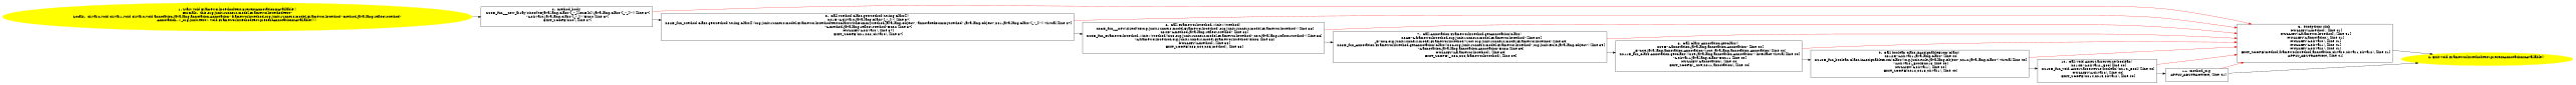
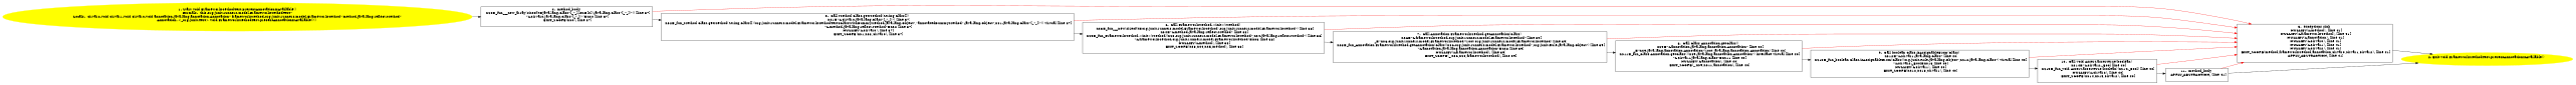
  digraph {
    rankdir=LR
    node [shape=box]
    n1 [color=yellow label="1: Start void FrameworkMethodTest.presentAnnotationIsAvailable()\nFormals:  this:org.junit.runners.model.FrameworkMethodTest*\nLocals:  $irvar2:void $irvar1:void $irvar0:void annotation:java.lang.annotation.Annotation* frameworkMethod:org.junit.runners.model.FrameworkMethod* method:java.lang.reflect.Method*\nAnnotation: <_org.junit.Test> void FrameworkMethodTest.presentAnnotationIsAvailable()() \n  " style=filled shape=""]
    n2 [label="4:  method_body \n   n$0=_fun___new_array(sizeof(t=java.lang.Class*[_*_];len=[0]):java.lang.Class*[_*_](*)) [line 37]\n  *&$irvar0:java.lang.Class*[_*_](*)=n$0 [line 37]\n  EXIT_SCOPE(n$0); [line 37]\n "]
    n3 [label="3:  exceptions sink \n   NULLIFY(&method); [line 41]\n  NULLIFY(&frameworkMethod); [line 41]\n  NULLIFY(&annotation); [line 41]\n  NULLIFY(&$irvar0); [line 41]\n  NULLIFY(&$irvar1); [line 41]\n  NULLIFY(&$irvar2); [line 41]\n  EXIT_SCOPE(method,frameworkMethod,annotation,$irvar0,$irvar1,$irvar2); [line 41]\n  APPLY_ABSTRACTION; [line 41]\n "]
    n4 [label="5:  Call Method Class.getMethod(String,Class[]) \n   n$1=*&$irvar0:java.lang.Class*[_*_](*) [line 37]\n  n$2=_fun_Method Class.getMethod(String,Class[])(org.junit.runners.model.FrameworkMethodTest$ClassWithDummyMethod:java.lang.Object*,\"annotatedDummyMethod\":java.lang.Object*,n$1:java.lang.Class*[_*_](*)) virtual [line 37]\n  *&method:java.lang.reflect.Method*=n$2 [line 37]\n  NULLIFY(&$irvar0); [line 37]\n  EXIT_SCOPE(n$1,n$2,$irvar0); [line 37]\n "]
    n5 [color=yellow label="2: Exit void FrameworkMethodTest.presentAnnotationIsAvailable() \n  " style=filled shape=""]
    n6 [label="6:  Call FrameworkMethod.<init>(Method) \n   n$3=_fun___new(sizeof(t=org.junit.runners.model.FrameworkMethod):org.junit.runners.model.FrameworkMethod*) [line 38]\n  n$4=*&method:java.lang.reflect.Method* [line 38]\n  n$5=_fun_FrameworkMethod.<init>(Method)(n$3:org.junit.runners.model.FrameworkMethod*,n$4:java.lang.reflect.Method*) [line 38]\n  *&frameworkMethod:org.junit.runners.model.FrameworkMethod*=n$3 [line 38]\n  NULLIFY(&method); [line 38]\n  EXIT_SCOPE(n$3,n$4,n$5,method); [line 38]\n "]
    n7 [label="7:  Call Annotation FrameworkMethod.getAnnotation(Class) \n   n$6=*&frameworkMethod:org.junit.runners.model.FrameworkMethod* [line 39]\n  _=*n$6:org.junit.runners.model.FrameworkMethod*(root org.junit.runners.model.FrameworkMethod) [line 39]\n  n$8=_fun_Annotation FrameworkMethod.getAnnotation(Class)(n$6:org.junit.runners.model.FrameworkMethod*,org.junit.Rule:java.lang.Object*) [line 39]\n  *&annotation:java.lang.annotation.Annotation*=n$8 [line 39]\n  NULLIFY(&frameworkMethod); [line 39]\n  EXIT_SCOPE(_,n$6,n$8,frameworkMethod); [line 39]\n "]
    n8 [label="8:  Call Class Annotation.getClass() \n   n$9=*&annotation:java.lang.annotation.Annotation* [line 40]\n  _=*n$9:java.lang.annotation.Annotation*(root java.lang.annotation.Annotation) [line 40]\n  n$11=_fun_Class Annotation.getClass()(n$9:java.lang.annotation.Annotation*) interface virtual [line 40]\n  *&$irvar1:java.lang.Class*=n$11 [line 40]\n  NULLIFY(&annotation); [line 40]\n  EXIT_SCOPE(_,n$9,n$11,annotation); [line 40]\n "]
    n9 [label="9:  Call boolean Class.isAssignableFrom(Class) \n   n$12=*&$irvar1:java.lang.Class* [line 40]\n  n$13=_fun_boolean Class.isAssignableFrom(Class)(org.junit.Rule:java.lang.Object*,n$12:java.lang.Class*) virtual [line 40]\n  *&$irvar2:_Bool=n$13 [line 40]\n  NULLIFY(&$irvar1); [line 40]\n  EXIT_SCOPE(n$12,n$13,$irvar1); [line 40]\n "]
    n10 [label="10:  Call void Assert.assertTrue(boolean) \n   n$14=*&$irvar2:_Bool [line 40]\n  n$15=_fun_void Assert.assertTrue(boolean)(n$14:_Bool) [line 40]\n  NULLIFY(&$irvar2); [line 40]\n  EXIT_SCOPE(n$14,n$15,$irvar2); [line 40]\n "]
-   n11 [label="11:  method_org \n   APPLY_ABSTRACTION; [line 41]\n "]
+   n11 [label="11:  method_body \n   APPLY_ABSTRACTION; [line 41]\n "]
    n1 -> n2
    n2 -> n3 [color=red]
    n2 -> n4
    n3 -> n5
    n4 -> n3 [color=red]
    n4 -> n6
    n6 -> n3 [color=red]
    n6 -> n7
    n7 -> n3 [color=red]
    n7 -> n8
    n8 -> n3 [color=red]
    n8 -> n9
    n9 -> n3 [color=red]
    n9 -> n10
    n10 -> n3 [color=red]
    n10 -> n11
    n11 -> n3 [color=red]
    n11 -> n5
  }
